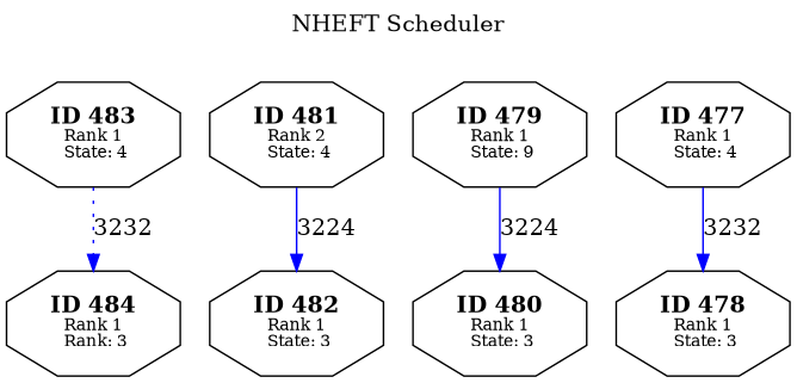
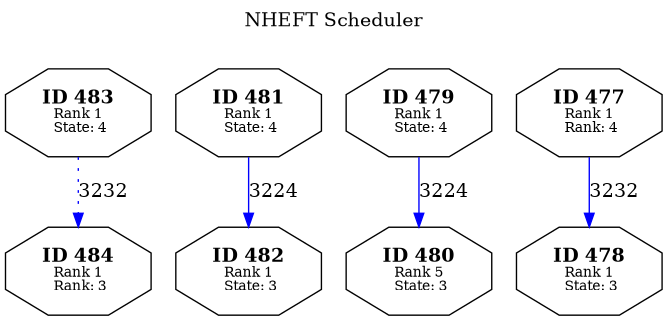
  digraph {
    label="NHEFT Scheduler"
    labelloc=t
    node [shape=octagon]
    edge [color=blue style=solid]
    n1 [label=<<B>ID 484</B><BR /><FONT POINT-SIZE="10">Rank 1<BR /> Rank: 3</FONT>>]
    n2 [label=<<B>ID 483</B><BR /><FONT POINT-SIZE="10">Rank 1<BR /> State: 4</FONT>>]
    n3 [label=<<B>ID 482</B><BR /><FONT POINT-SIZE="10">Rank 1<BR /> State: 3</FONT>>]
-   n4 [label=<<B>ID 481</B><BR /><FONT POINT-SIZE="10">Rank 2<BR /> State: 4</FONT>>]
-   n5 [label=<<B>ID 480</B><BR /><FONT POINT-SIZE="10">Rank 1<BR /> State: 3</FONT>>]
-   n6 [label=<<B>ID 479</B><BR /><FONT POINT-SIZE="10">Rank 1<BR /> State: 9</FONT>>]
+   n4 [label=<<B>ID 481</B><BR /><FONT POINT-SIZE="10">Rank 1<BR /> State: 4</FONT>>]
+   n5 [label=<<B>ID 480</B><BR /><FONT POINT-SIZE="10">Rank 5<BR /> State: 3</FONT>>]
+   n6 [label=<<B>ID 479</B><BR /><FONT POINT-SIZE="10">Rank 1<BR /> State: 4</FONT>>]
    n7 [label=<<B>ID 478</B><BR /><FONT POINT-SIZE="10">Rank 1<BR /> State: 3</FONT>>]
-   n8 [label=<<B>ID 477</B><BR /><FONT POINT-SIZE="10">Rank 1<BR /> State: 4</FONT>>]
+   n8 [label=<<B>ID 477</B><BR /><FONT POINT-SIZE="10">Rank 1<BR /> Rank: 4</FONT>>]
    n2 -> n1 [label=<3232> style=dotted]
    n4 -> n3 [label=<3224>]
    n6 -> n5 [label=<3224>]
    n8 -> n7 [label=<3232>]
  }
